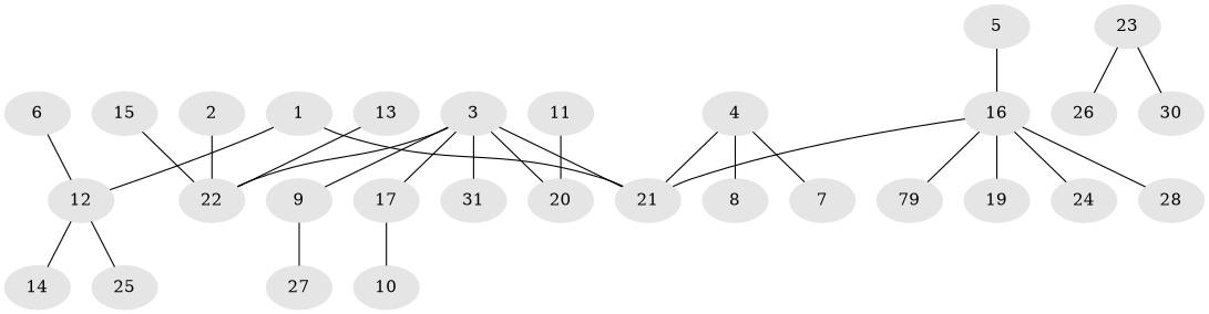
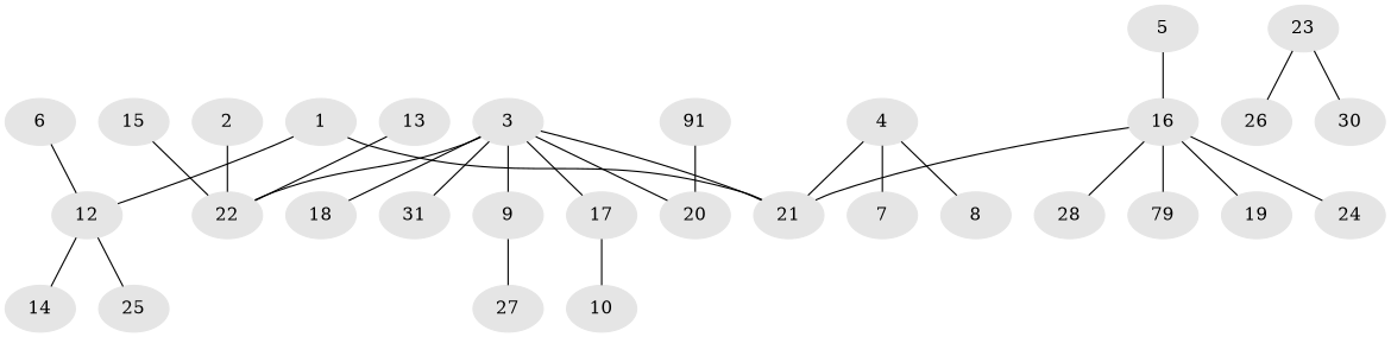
  graph {
    node [color=gray90 style=filled]
    edge [weight=1.0]
    1
    12
    21
    14
    25
    2
    22
    23
    26
    30
    3
    9
    17
+   18
    20
    31
    27
    10
    4
    7
    8
    5
    16
    19
    24
    28
    n27 [label=79]
    6
-   11
+   11 [label=91]
    13
    15
    1 -- 12
    1 -- 21
    12 -- 14
    12 -- 25
    2 -- 22
    23 -- 26
    23 -- 30
    3 -- 21
    3 -- 22
    3 -- 9
    3 -- 17
+   3 -- 18
    3 -- 20
    3 -- 31
    9 -- 27
    17 -- 10
    4 -- 21
    4 -- 7
    4 -- 8
    5 -- 16
    16 -- 21
    16 -- 19
    16 -- 24
    16 -- 28
    16 -- n27
    6 -- 12
    11 -- 20
    13 -- 22
    15 -- 22
  }
